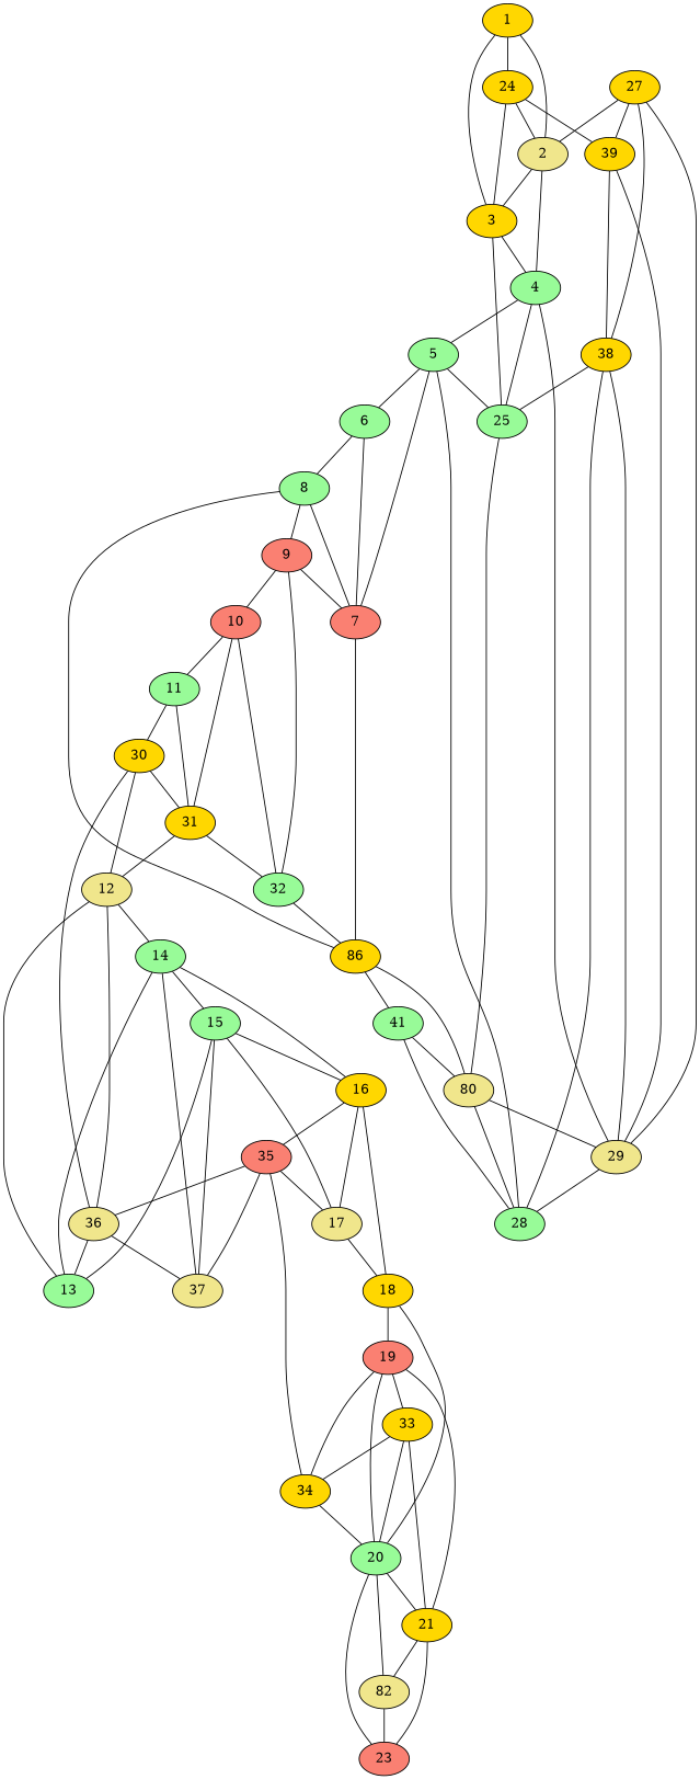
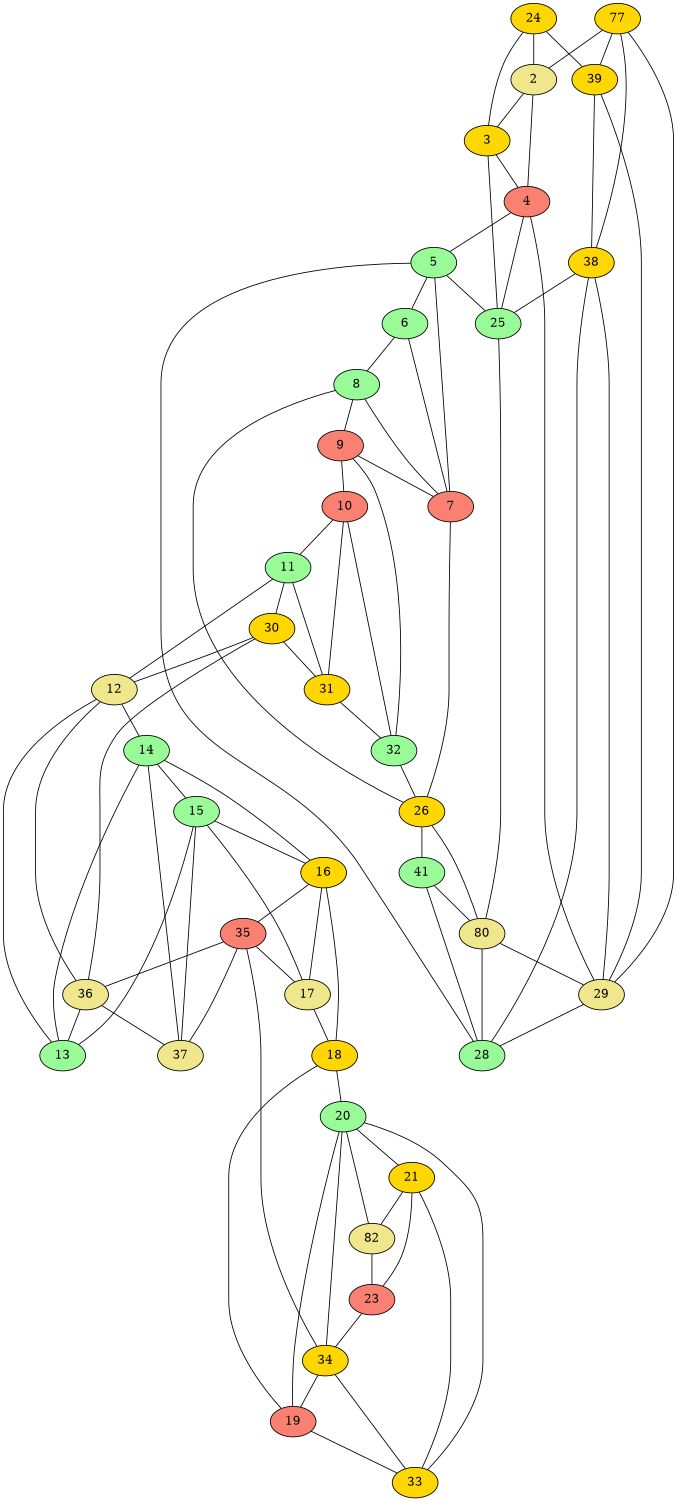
  graph {
    node [aaLength=3 fillcolor=gold style=filled type=0]
    edge [distance0=3.0 frequency=1 type0=1]
-   1 [aaLength=4 sequence=KLTY]
    2 [aaLength=11 fillcolor=khaki sequence=PEEAGAAVAAE]
    3 [aaLength=5 sequence=WTDGL]
    24 [aaLength=14 sequence=TDQLARQVDYLLNN]
-   4 [fillcolor=palegreen sequence=LDR]
+   4 [fillcolor=salmon sequence=LDR]
    25 [aaLength=14 fillcolor=palegreen sequence=PAQVLNELEECKKE]
    39 [aaLength=7 sequence=VPCLEFE type=1]
    5 [fillcolor=palegreen sequence=LDL]
    29 [aaLength=7 fillcolor=khaki sequence=RCYHIEP type=1]
    n10 [aaLength=7 fillcolor=khaki label=80 sequence=FIRIIGF type=1]
    38 [sequence=TMW type=1]
    6 [aaLength=9 fillcolor=palegreen sequence=VTNMFTSIV]
    7 [fillcolor=salmon sequence=VFG]
    28 [aaLength=7 fillcolor=palegreen sequence=YICYVAY type=1]
    8 [aaLength=6 fillcolor=palegreen sequence=VAYVKT]
-   26 [aaLength=8 sequence=ALRLEDLR type=1 label=86]
+   26 [aaLength=8 sequence=ALRLEDLR type=1]
    9 [aaLength=8 fillcolor=salmon sequence=IQVERDKL]
    41 [aaLength=6 fillcolor=palegreen sequence=ISFIAY type=1]
    10 [aaLength=14 fillcolor=salmon sequence=AKNYGRAVYECLRG]
    32 [aaLength=5 fillcolor=palegreen sequence=LLGCT type=1]
    11 [aaLength=19 fillcolor=palegreen sequence=WRDRFLFCAEALYKAQAET]
    31 [sequence=FTK type=1]
    12 [aaLength=14 fillcolor=khaki sequence=CEDMMKRAVFAREL]
    30 [sequence=GHY type=1]
    14 [aaLength=14 fillcolor=palegreen sequence=FTANTTLSHYCRDN]
    13 [aaLength=4 fillcolor=palegreen sequence=YLTG]
    36 [aaLength=5 fillcolor=khaki sequence=IVMHD type=1]
    15 [aaLength=5 fillcolor=palegreen sequence=HAVID]
    37 [aaLength=5 fillcolor=khaki sequence=LLHIH type=1]
    16 [aaLength=11 sequence=FRVLAKALRLS]
    17 [aaLength=12 fillcolor=khaki sequence=RDITLGFVDLLR]
    35 [fillcolor=salmon sequence=HIH type=1]
    18 [sequence=RSR]
    19 [aaLength=11 fillcolor=salmon sequence=VWHMPALTEIF]
    20 [aaLength=4 fillcolor=palegreen sequence=GGTL]
    21 [aaLength=20 sequence=NAPGAVANRVALEACVQARN]
    33 [aaLength=4 sequence=SVLQ type=1]
    34 [aaLength=4 sequence=LPVA type=1]
    n39 [aaLength=14 fillcolor=khaki label=82 sequence=LAREGNTIIREATK]
    23 [aaLength=9 fillcolor=salmon sequence=PELAAACEV]
-   27 [aaLength=8 sequence=ILAAFRVS type=1]
-   1 -- 2 [distance0=29.44366 type0=2]
-   1 -- 3 [distance0=51.38278 type0=3]
-   1 -- 24 [distance0=16.4509]
+   27 [aaLength=8 sequence=ILAAFRVS type=1 label=77]
    2 -- 3 [distance0=24.50884 distance1=9.0 frequency=2 type1=4]
    2 -- 4 [distance0=30.03685 type0=3]
    3 -- 4 [distance0=9.74881 distance1=2.0 frequency=2 type1=4]
    3 -- 25 [distance0=19.23059 type0=2]
    24 -- 2 [distance0=31.33648 type0=2]
    24 -- 3 [distance0=47.09571 type0=3]
    24 -- 39 [distance0=2.0 type0=4]
    4 -- 5 [distance0=29.39377 type0=3]
    4 -- 29 [type0=4]
    25 -- 4 [distance0=17.02801]
    25 -- n10 [distance0=4.0 type0=4]
    39 -- 29 [distance0=44.0 type0=3]
    39 -- 38 [distance0=29.0 distance1=22.0 frequency=2 type0=2 type1=4]
    5 -- 25 [distance0=27.07475 type0=2]
    5 -- 6 [distance0=15.18804 distance1=5.0 frequency=2 type1=4]
    5 -- 7 [distance0=29.30578 type0=3]
    29 -- 28 [distance0=14.0 distance1=7.0 frequency=2 type1=4]
    n10 -- 29 [distance0=15.0 type0=2]
    38 -- 25 [distance0=9.0 type0=4]
    38 -- 29 [distance0=15.0]
    38 -- 28 [distance0=29.0 type0=2]
    6 -- 8 [distance0=31.88242 type0=3]
    7 -- 6 [distance0=15.81061]
    7 -- 8 [distance0=29.16847 type0=2]
    7 -- 26 [distance0=5.0 type0=4]
    28 -- 5 [distance0=1.0 type0=4]
    28 -- n10 [distance0=1.0]
    8 -- 9 [distance0=16.49935 distance1=7.0 frequency=2 type1=4]
    26 -- n10 [distance0=34.0 type0=2]
    26 -- 8 [distance0=2.0 type0=4]
    26 -- 41 [distance0=19.0]
    9 -- 7 [distance0=38.83639 type0=3]
    9 -- 10 [distance0=35.95923 type0=2]
    9 -- 32 [distance0=6.0 type0=4]
    41 -- n10 [distance0=15.0]
    41 -- 28 [distance0=16.0 type0=2]
    10 -- 32 [distance0=39.56783 type0=3]
    10 -- 11 [distance0=34.06888]
    10 -- 31 [type0=4]
    32 -- 26 [distance0=37.0 type0=2]
-   31 -- 12 [distance0=33.15198]
+   11 -- 12 [distance0=33.15198]
    11 -- 30 [distance0=4.0 type0=4]
    31 -- 32 [distance0=30.0]
    31 -- 11 [distance0=36.54936 distance1=12.0 frequency=2 type0=2 type1=4]
    12 -- 14 [distance0=28.65 type0=2]
    12 -- 13 [distance0=27.73773]
    30 -- 31 [distance0=38.0 type0=3]
    30 -- 12 [distance0=37.84422 distance1=7.0 frequency=2 type0=2 type1=4]
    30 -- 36 [distance0=27.0]
    14 -- 15 [distance0=33.60085 type0=3]
    13 -- 14 [distance0=13.90938 distance1=1.0 frequency=2 type1=4]
    36 -- 12 [distance0=40.26394 type0=3]
    36 -- 13 [distance0=0.0 type0=5]
    36 -- 37 [distance0=26.0]
    15 -- 13 [distance0=30.85493 type0=2]
    15 -- 16 [distance0=21.8947 distance1=8.0 frequency=2 type1=4]
    37 -- 14 [distance0=48.74638 type0=3]
    37 -- 15 [type0=4]
    16 -- 14 [distance0=40.85515 type0=3]
    16 -- 17 [distance0=29.53518 type0=2]
    16 -- 35 [type0=4]
    17 -- 15 [distance0=44.99155 type0=3]
    17 -- 18 [distance0=20.82774 distance1=7.0 frequency=2 type1=4]
    35 -- 36 [distance0=61.0 type0=3]
    35 -- 37 [distance0=35.0]
    35 -- 17 [distance0=11.0 type0=4]
    18 -- 16 [distance0=50.30071 type0=3]
    18 -- 19 [distance0=28.66779 type0=2]
    18 -- 20 [distance0=14.0 type0=4]
    19 -- 20 [distance0=25.14514]
-   19 -- 21 [distance0=31.26617 type0=3]
    19 -- 33 [type0=4]
    20 -- 21 [distance0=13.29435 distance1=5.0 frequency=2 type1=4]
    20 -- n39 [distance0=36.56055 type0=3]
    21 -- n39 [distance0=27.73097 distance1=4.0 frequency=2 type0=2 type1=4]
    33 -- 20 [distance0=51.05104 distance1=2.0 frequency=2 type0=2 type1=4]
    33 -- 21 [distance0=56.1592 type0=3]
    33 -- 34 [distance0=23.0]
    34 -- 35 [distance0=50.0 type0=2]
    34 -- 19 [distance0=5.0 type0=4]
    34 -- 20 [distance0=58.40556 type0=3]
    n39 -- 23 [distance0=22.60537 distance1=2.0 frequency=2 type1=4]
-   23 -- 20 [distance0=49.05453 type0=3]
+   23 -- 34 [distance0=49.05453 type0=3]
    23 -- 21 [distance0=41.72721 type0=2]
    27 -- 2 [distance0=6.0 type0=4]
    27 -- 39
    27 -- 29 [distance0=47.0 type0=3]
    27 -- 38 [distance0=32.0 type0=2]
  }
